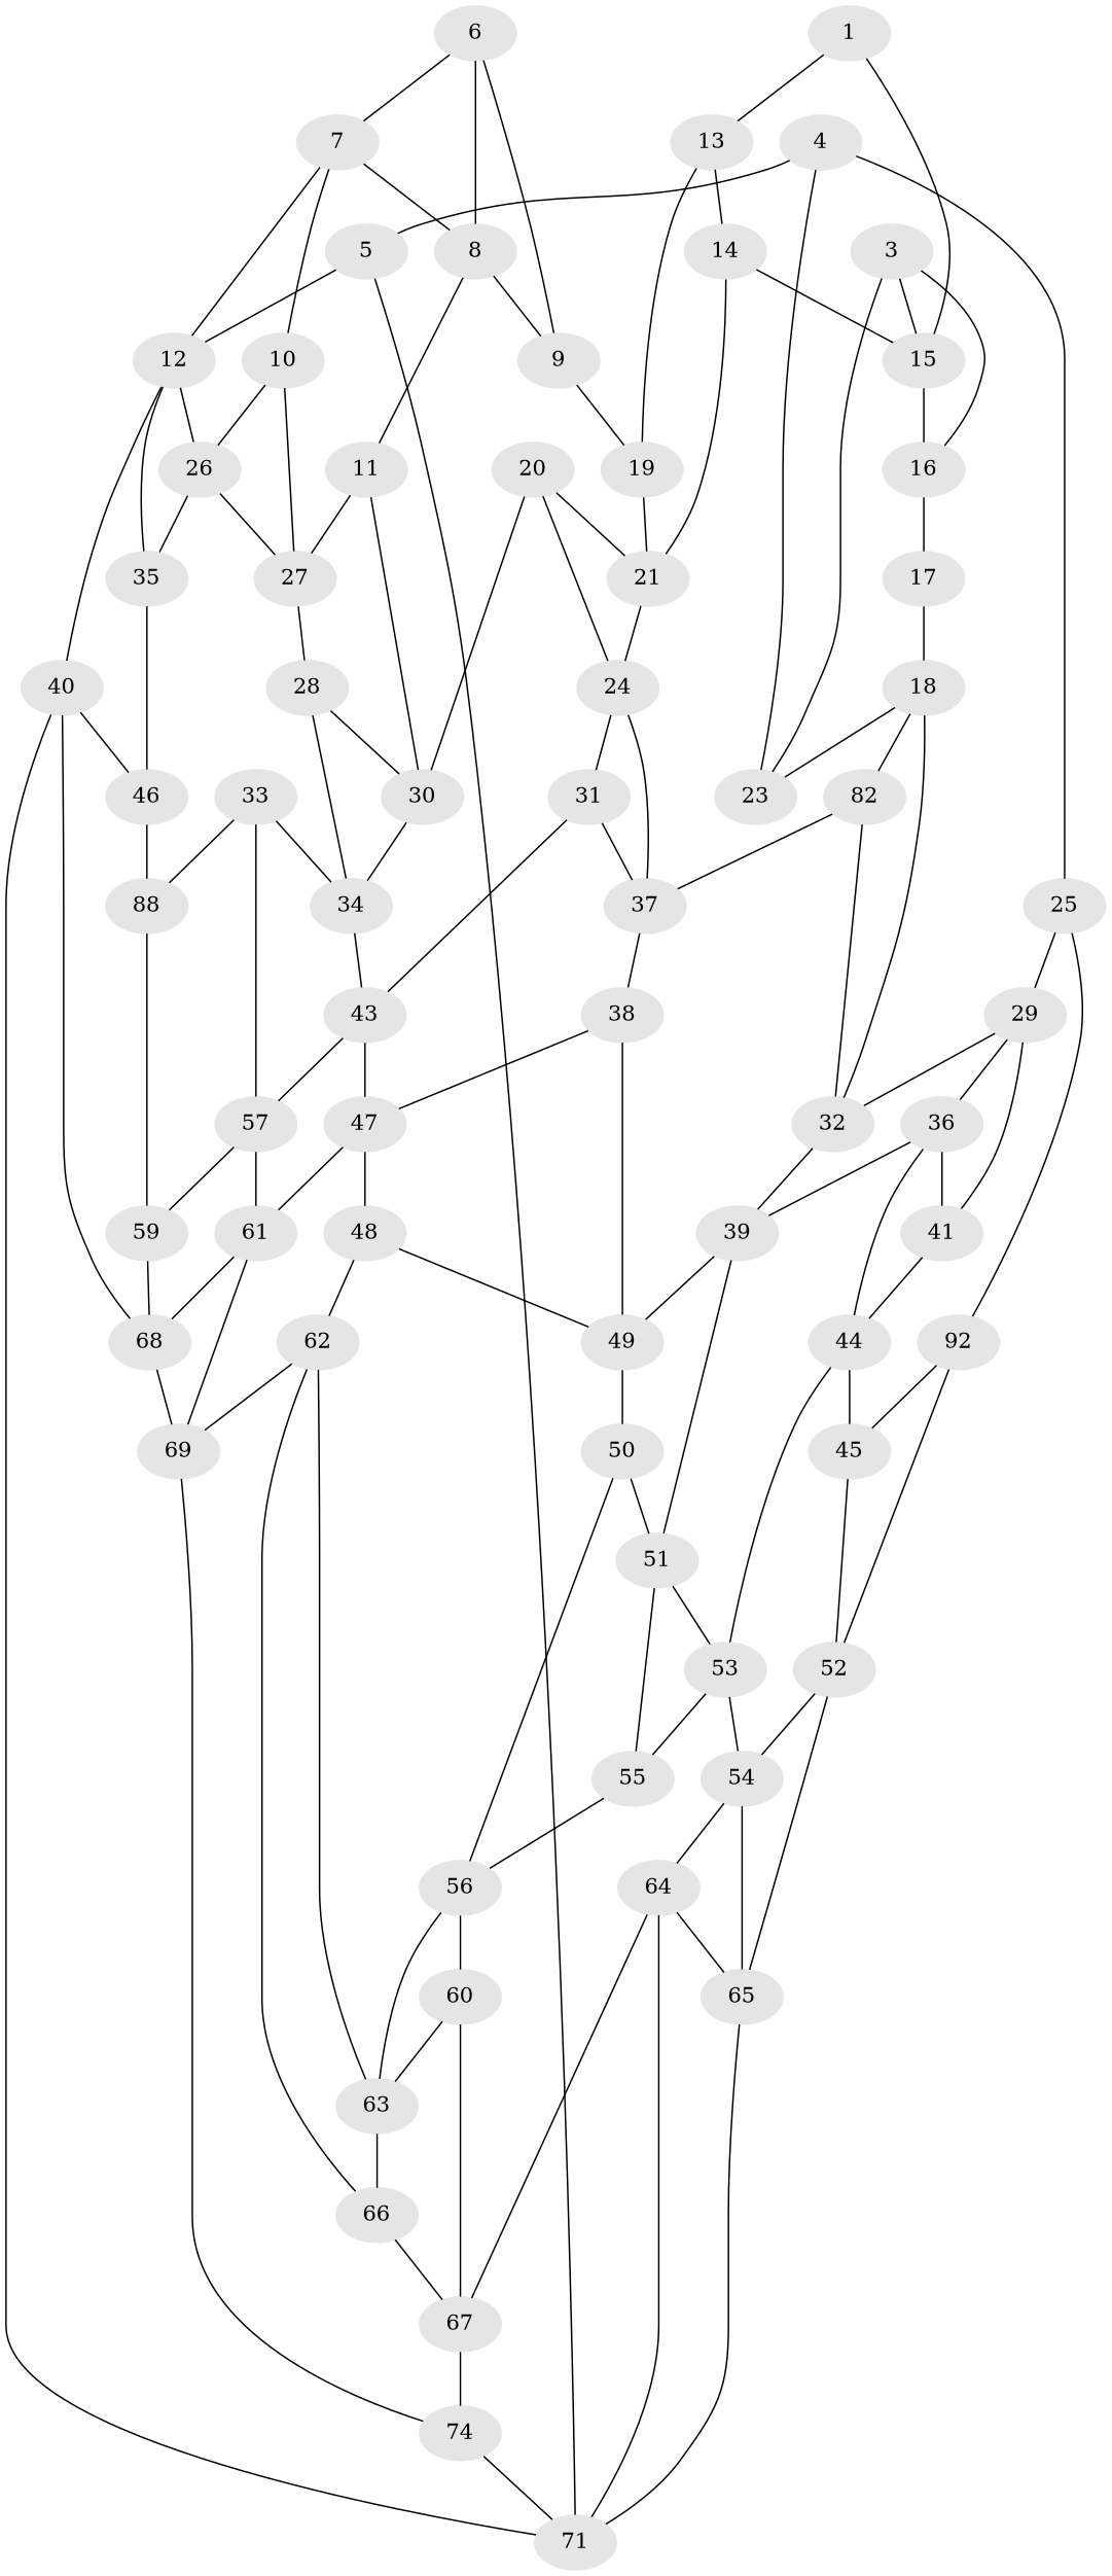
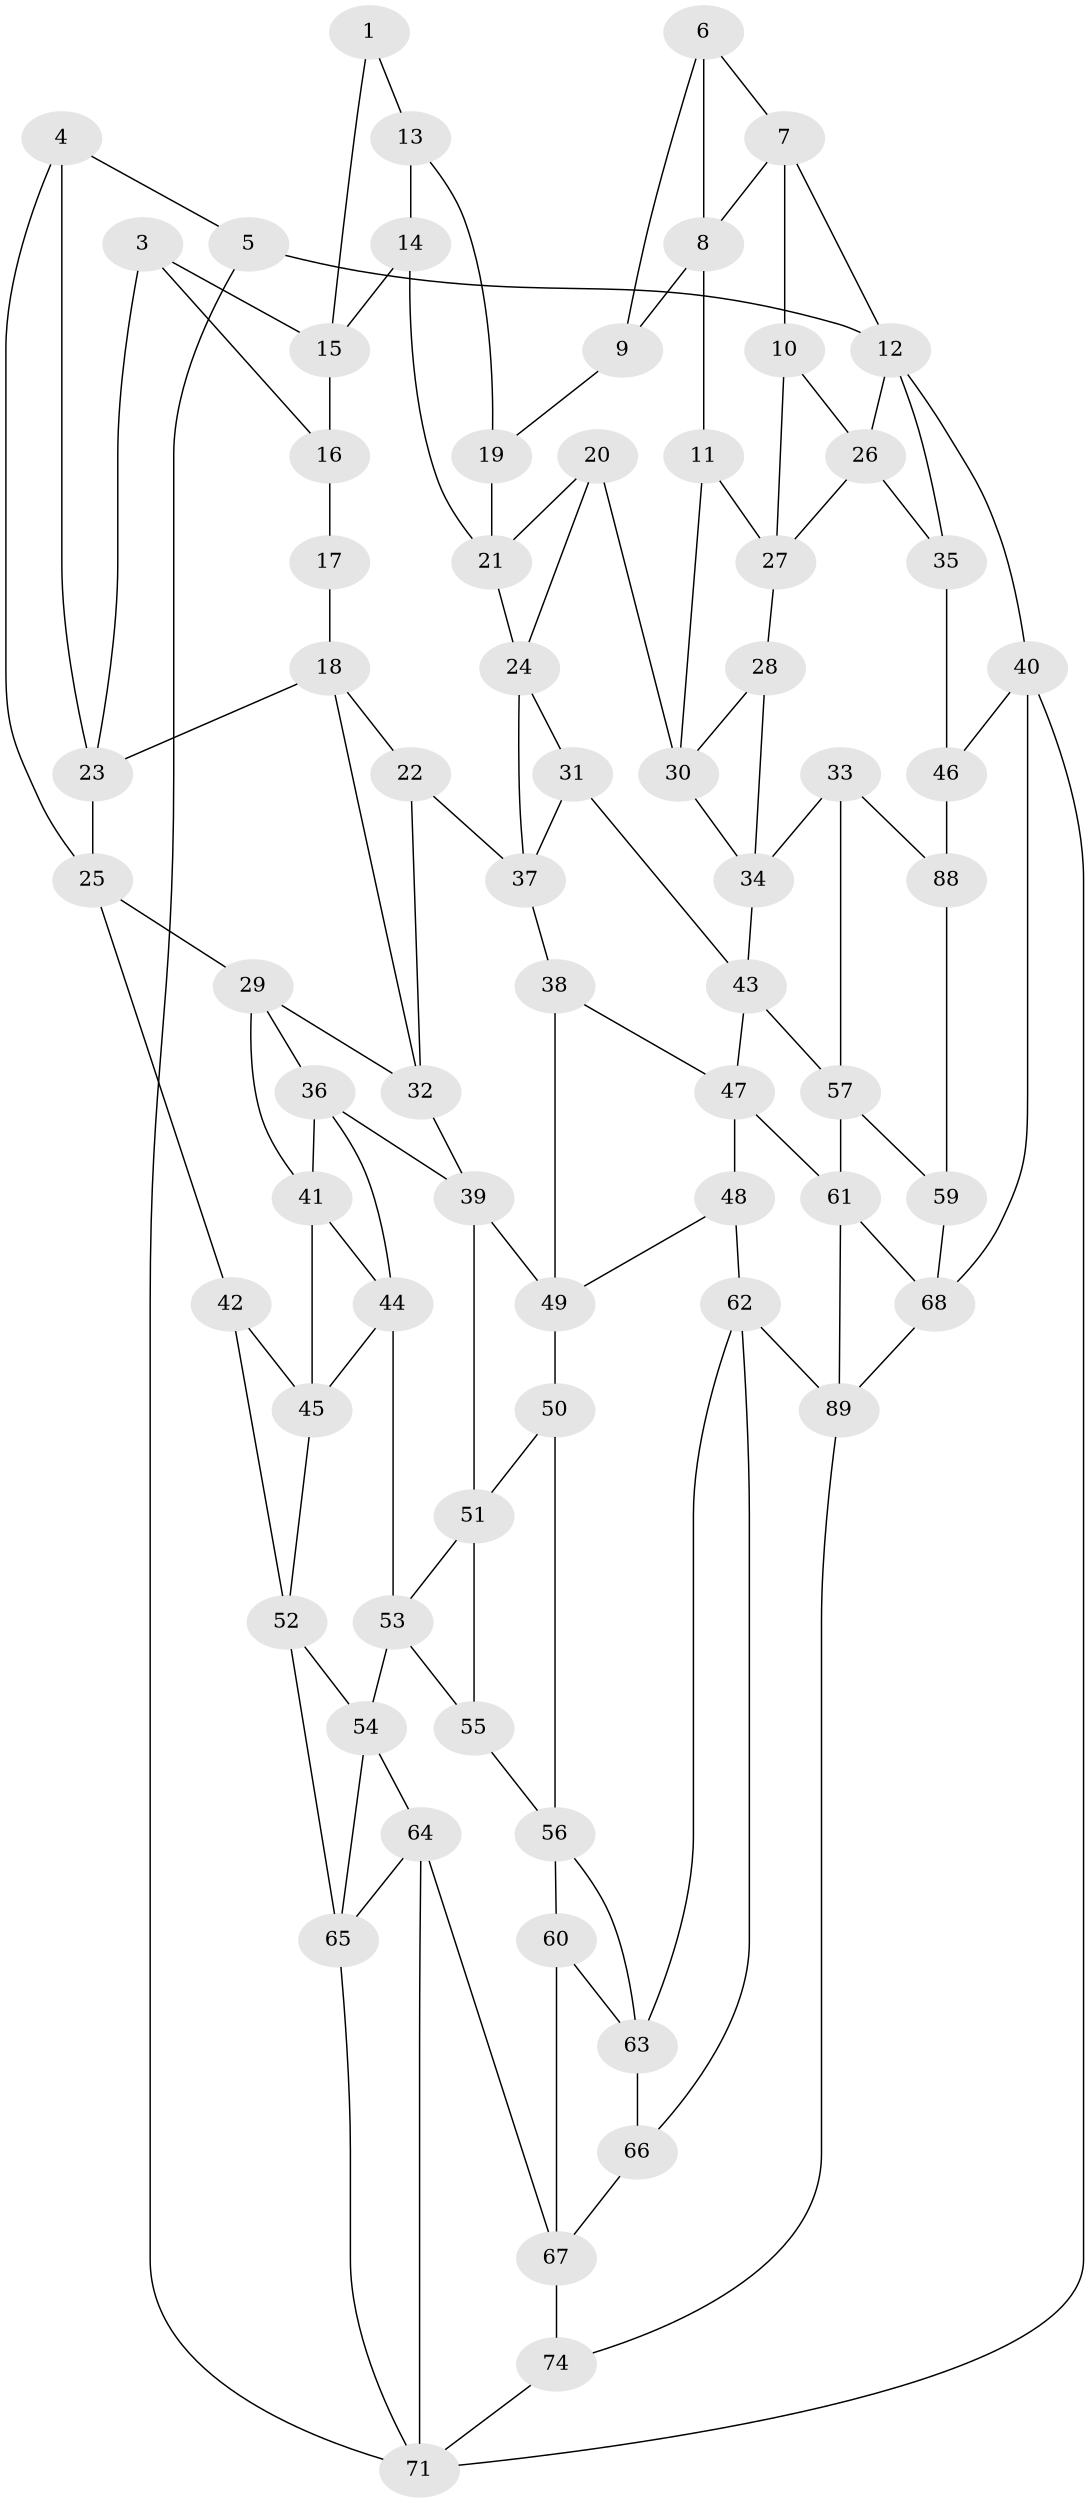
  graph {
    node [color=gray90 style=filled]
    edge [weight=1.0]
    1
    13
    15
    19
    14
    16
    5
    12
    71
    9
    3
    23
    17
    25
    4
    29
-   42 [label=92]
+   42
    26
    35
    40
    6
    7
    8
    10
    11
    27
    30
    21
    28
    34
    46
    68
    24
    18
-   22 [label=82]
+   22
    32
    37
    39
    20
    31
    38
    43
    36
    41
    45
    52
    44
    57
    47
    49
    51
    33
    n53 [label=88]
    61
    59
    53
    48
    50
    55
-   69
+   69 [label=89]
    54
    65
    62
    63
    66
    56
    60
    64
    67
    n70 [label=74]
    1 -- 13
    1 -- 15
    13 -- 19
    13 -- 14
    15 -- 16
    19 -- 21
    14 -- 15
    14 -- 21
    16 -- 17 [weight=2.0]
    5 -- 12
    5 -- 71
    12 -- 26
    12 -- 35
    12 -- 40
    9 -- 19
    3 -- 15
    3 -- 16
    3 -- 23
+   23 -- 25
    17 -- 18
    25 -- 29
    25 -- 42
    4 -- 5
    4 -- 23
    4 -- 25
    29 -- 32
    29 -- 36
    29 -- 41
    42 -- 45
    42 -- 52
    26 -- 35
    26 -- 27
    35 -- 46 [weight=2.0]
    40 -- 71
    40 -- 46
    40 -- 68
    6 -- 9
    6 -- 7
    6 -- 8
    7 -- 12
    7 -- 8
    7 -- 10
    8 -- 9
    8 -- 11
    10 -- 26
    10 -- 27
    11 -- 27
    11 -- 30
    27 -- 28
    30 -- 34
    21 -- 24
    28 -- 30
    28 -- 34
    34 -- 43
    46 -- n53 [weight=3.0]
    68 -- 69
    24 -- 37
    24 -- 31
    18 -- 23
    18 -- 22
    18 -- 32
    22 -- 32
    22 -- 37
    32 -- 39
    37 -- 38
    39 -- 49
    39 -- 51
    20 -- 30
    20 -- 21
    20 -- 24
    31 -- 37
    31 -- 43
    38 -- 47
    38 -- 49
    43 -- 57
    43 -- 47
    36 -- 39
    36 -- 41
    36 -- 44
+   41 -- 45
    41 -- 44
    45 -- 52
    52 -- 54
    52 -- 65
    44 -- 45
    44 -- 53
    57 -- 61
    57 -- 59
    47 -- 61
    47 -- 48
    49 -- 50
    51 -- 53
    51 -- 55
    33 -- 34
    33 -- 57
    33 -- n53
    n53 -- 59 [weight=2.0]
    61 -- 68
    61 -- 69
    59 -- 68
    53 -- 55
    53 -- 54
    48 -- 49
    48 -- 62
    50 -- 51
    50 -- 56
    55 -- 56
    69 -- n70
    54 -- 65
    54 -- 64
    65 -- 71
    62 -- 69
    62 -- 63
    62 -- 66
    63 -- 66
    66 -- 67
    56 -- 63
    56 -- 60
    60 -- 63
    60 -- 67
    64 -- 71
    64 -- 65
    64 -- 67
    67 -- n70
    n70 -- 71
  }
